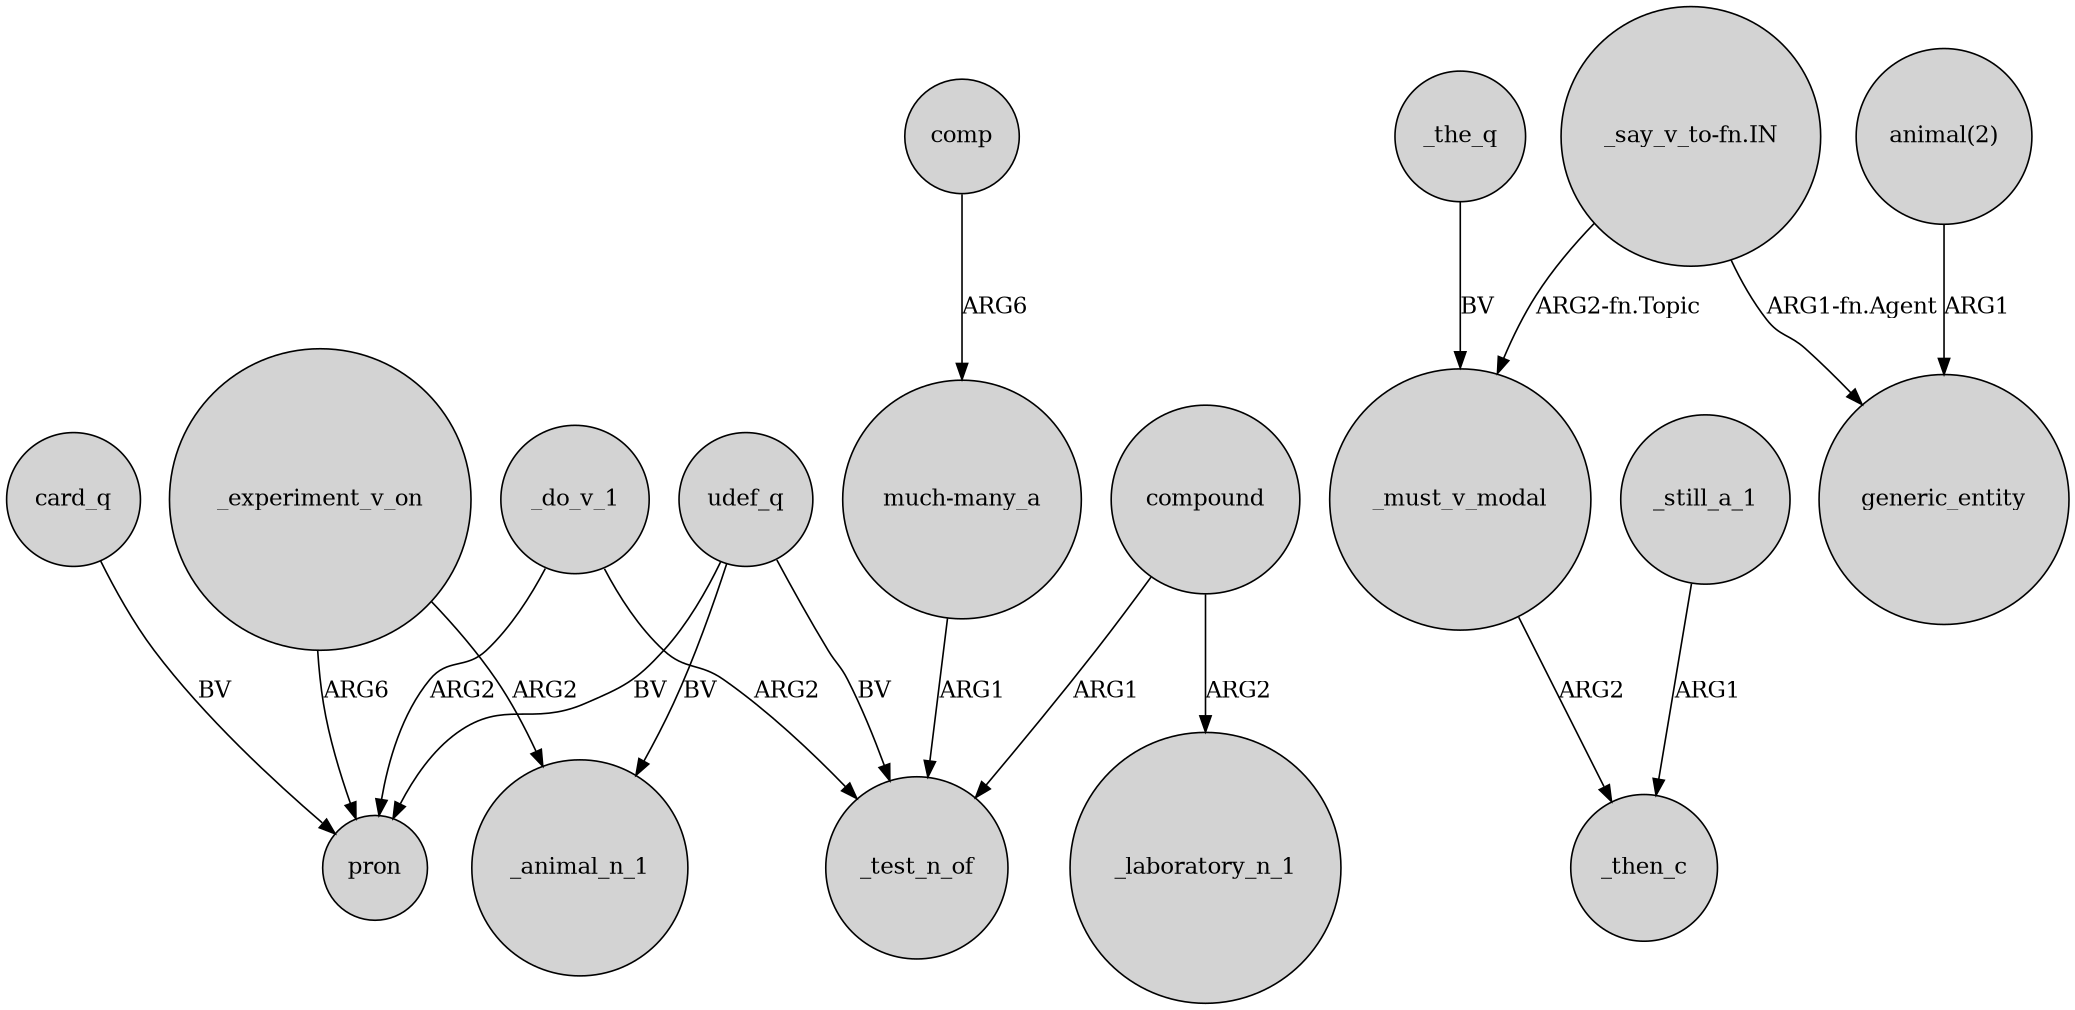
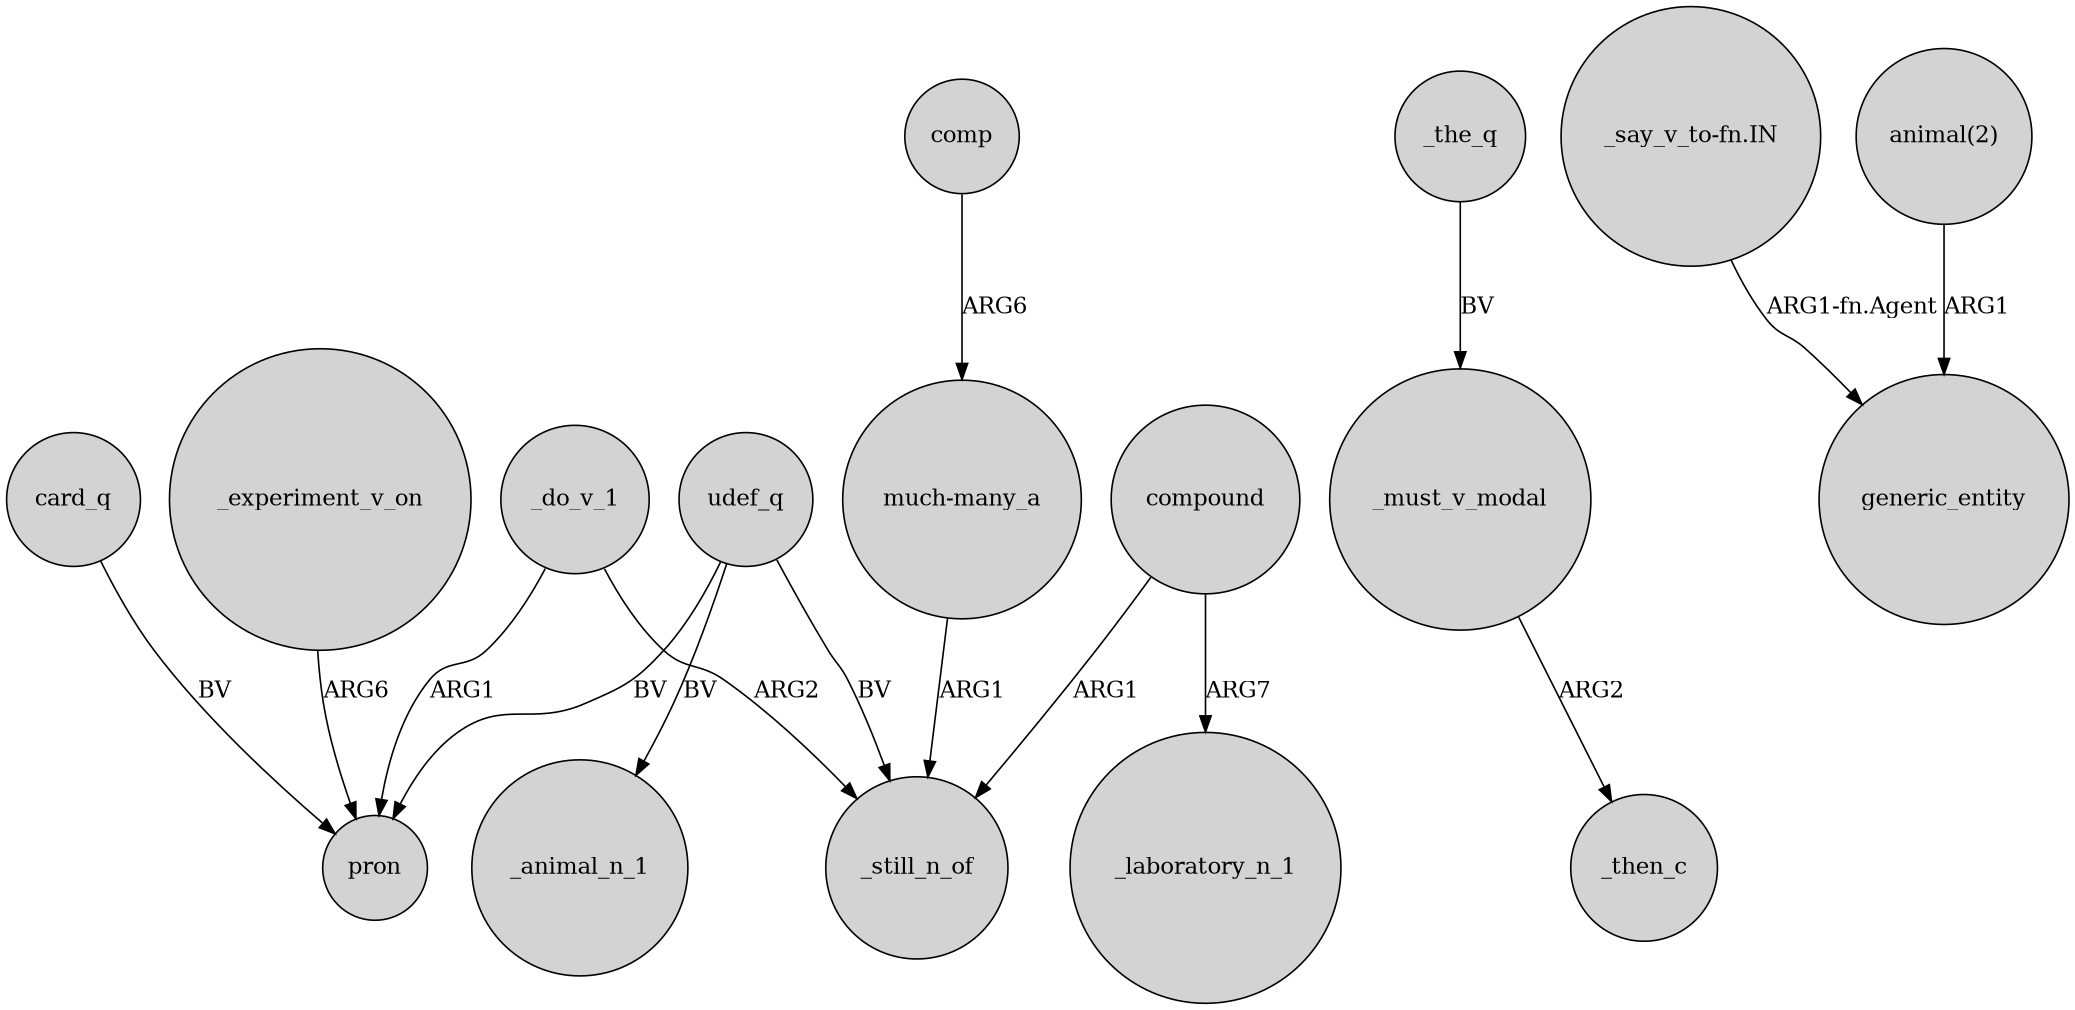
  digraph {
    node [shape=circle style=filled]
    _do_v_1
-   _test_n_of
+   _test_n_of [label=_still_n_of]
    pron
    _the_q
    _must_v_modal
    _then_c
-   _still_a_1
    udef_q
    _animal_n_1
    "_say_v_to-fn.IN"
    generic_entity
    comp
    "much-many_a"
    compound
    _laboratory_n_1
    _experiment_v_on
    n17 [label="animal(2)"]
    n18 [label=card_q]
    _do_v_1 -> _test_n_of [label=ARG2]
-   _do_v_1 -> pron [label=ARG2]
+   _do_v_1 -> pron [label=ARG1]
    _the_q -> _must_v_modal [label=BV]
    _must_v_modal -> _then_c [label=ARG2]
-   _still_a_1 -> _then_c [label=ARG1]
    udef_q -> _test_n_of [label=BV]
    udef_q -> pron [label=BV]
    udef_q -> _animal_n_1 [label=BV]
-   "_say_v_to-fn.IN" -> _must_v_modal [label="ARG2-fn.Topic"]
    "_say_v_to-fn.IN" -> generic_entity [label="ARG1-fn.Agent"]
    comp -> "much-many_a" [label=ARG6]
    "much-many_a" -> _test_n_of [label=ARG1]
    compound -> _test_n_of [label=ARG1]
-   compound -> _laboratory_n_1 [label=ARG2]
+   compound -> _laboratory_n_1 [label=ARG7]
    _experiment_v_on -> pron [label=ARG6]
-   _experiment_v_on -> _animal_n_1 [label=ARG2]
    n17 -> generic_entity [label=ARG1]
    n18 -> pron [label=BV]
  }
